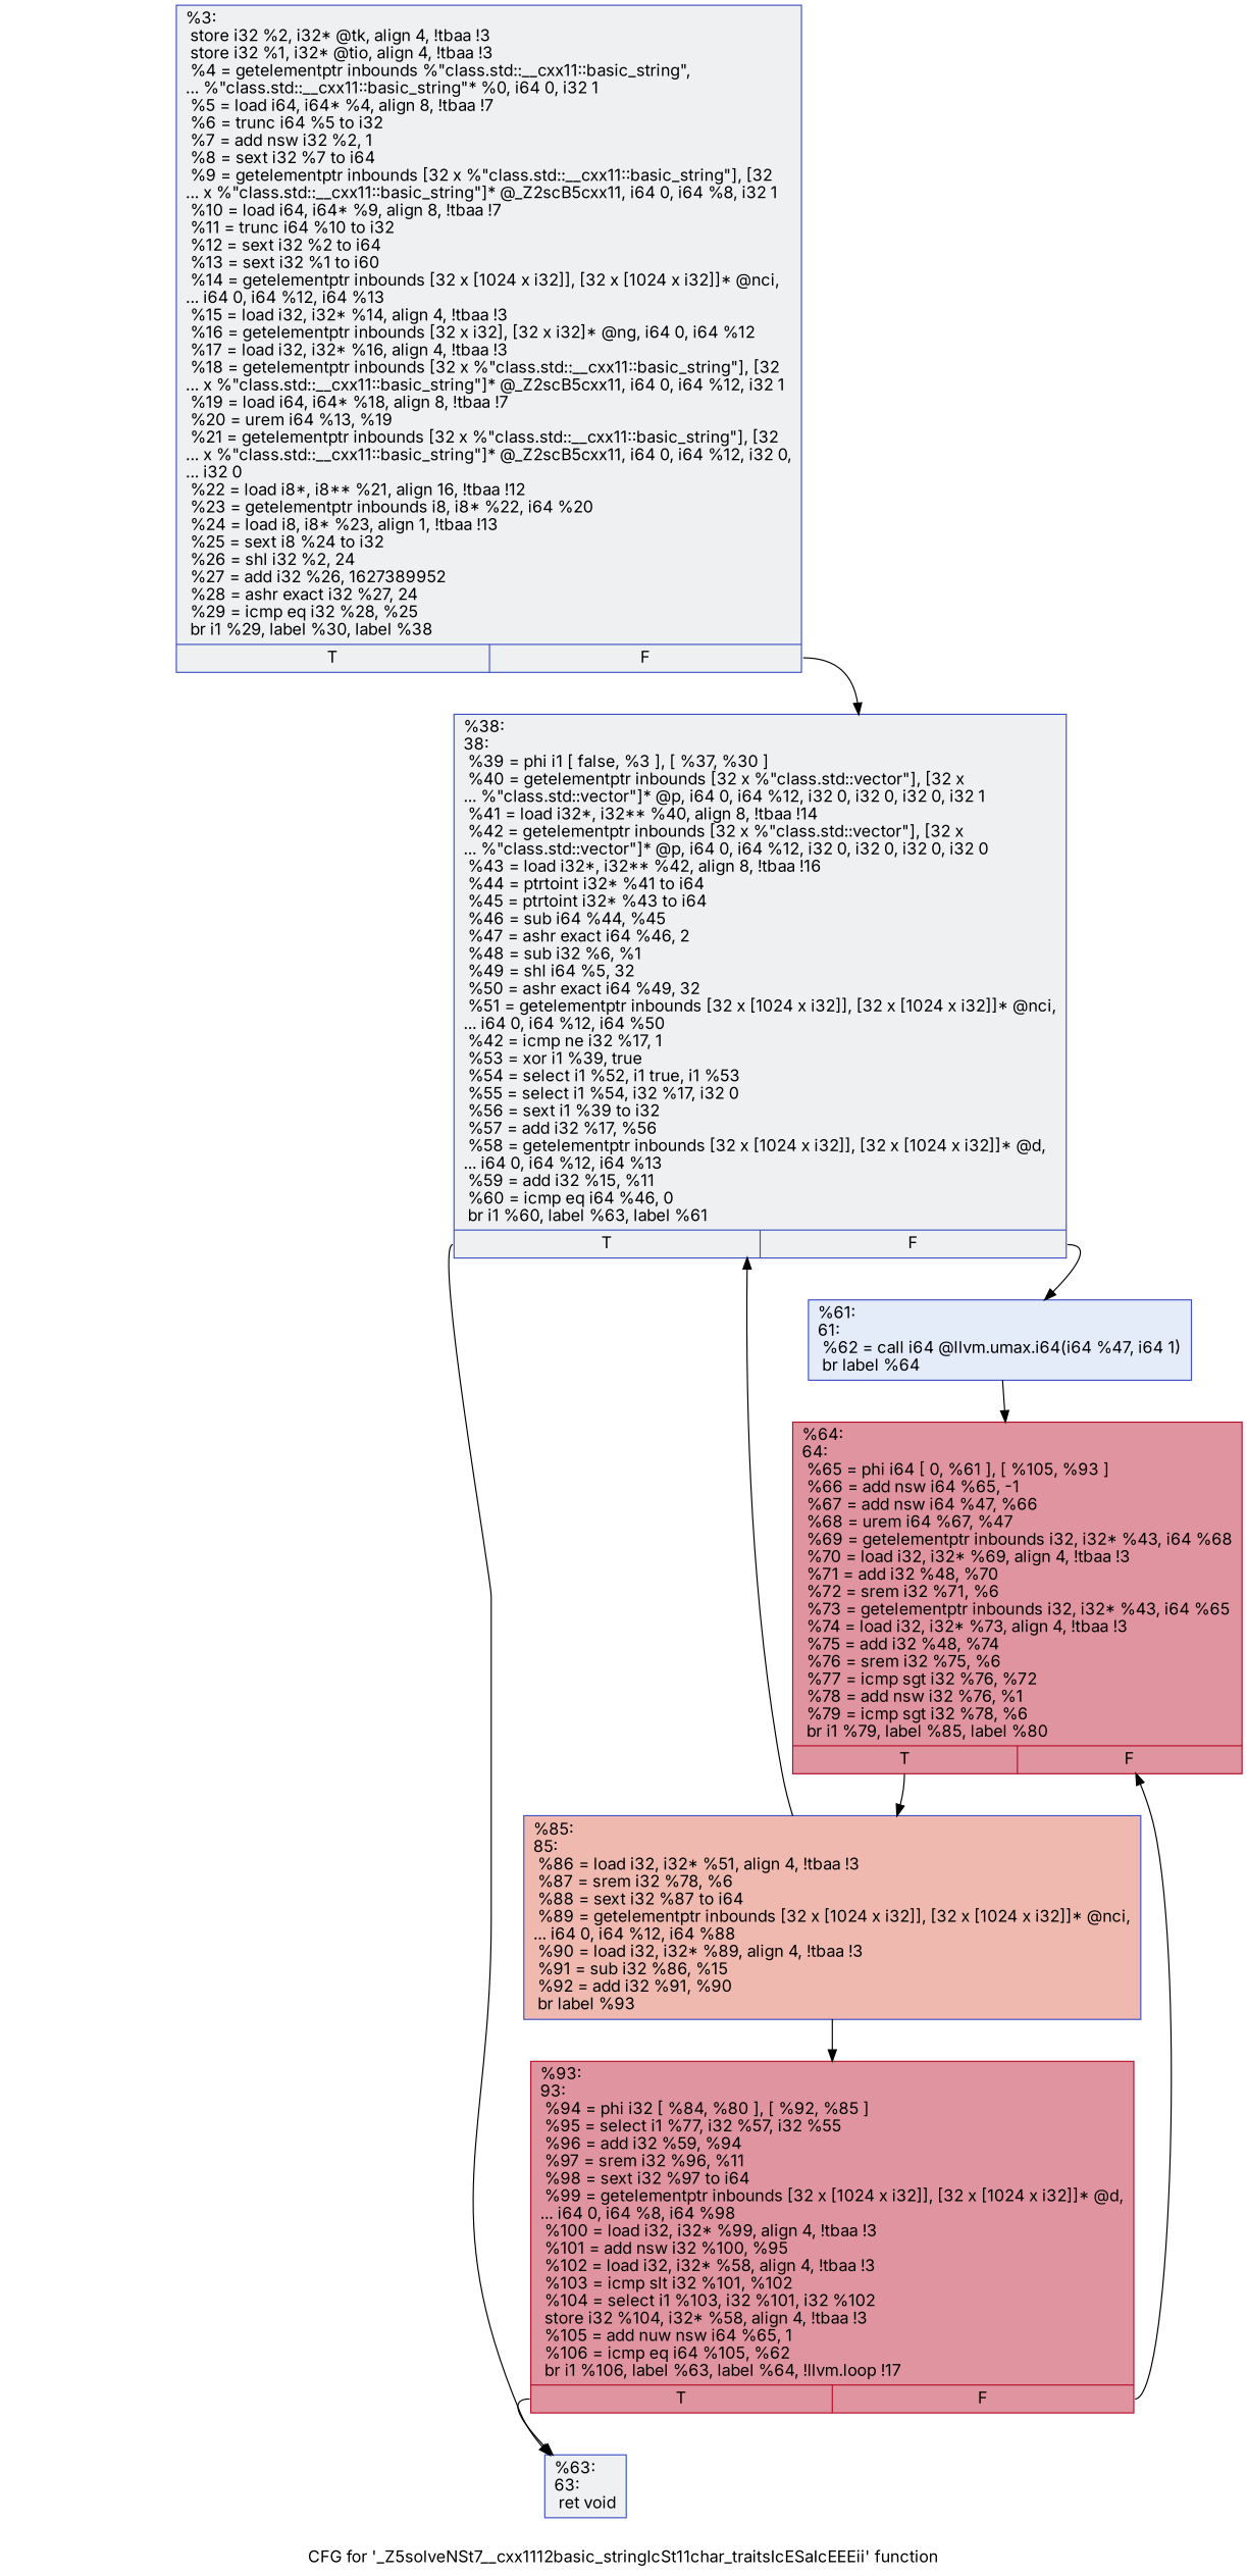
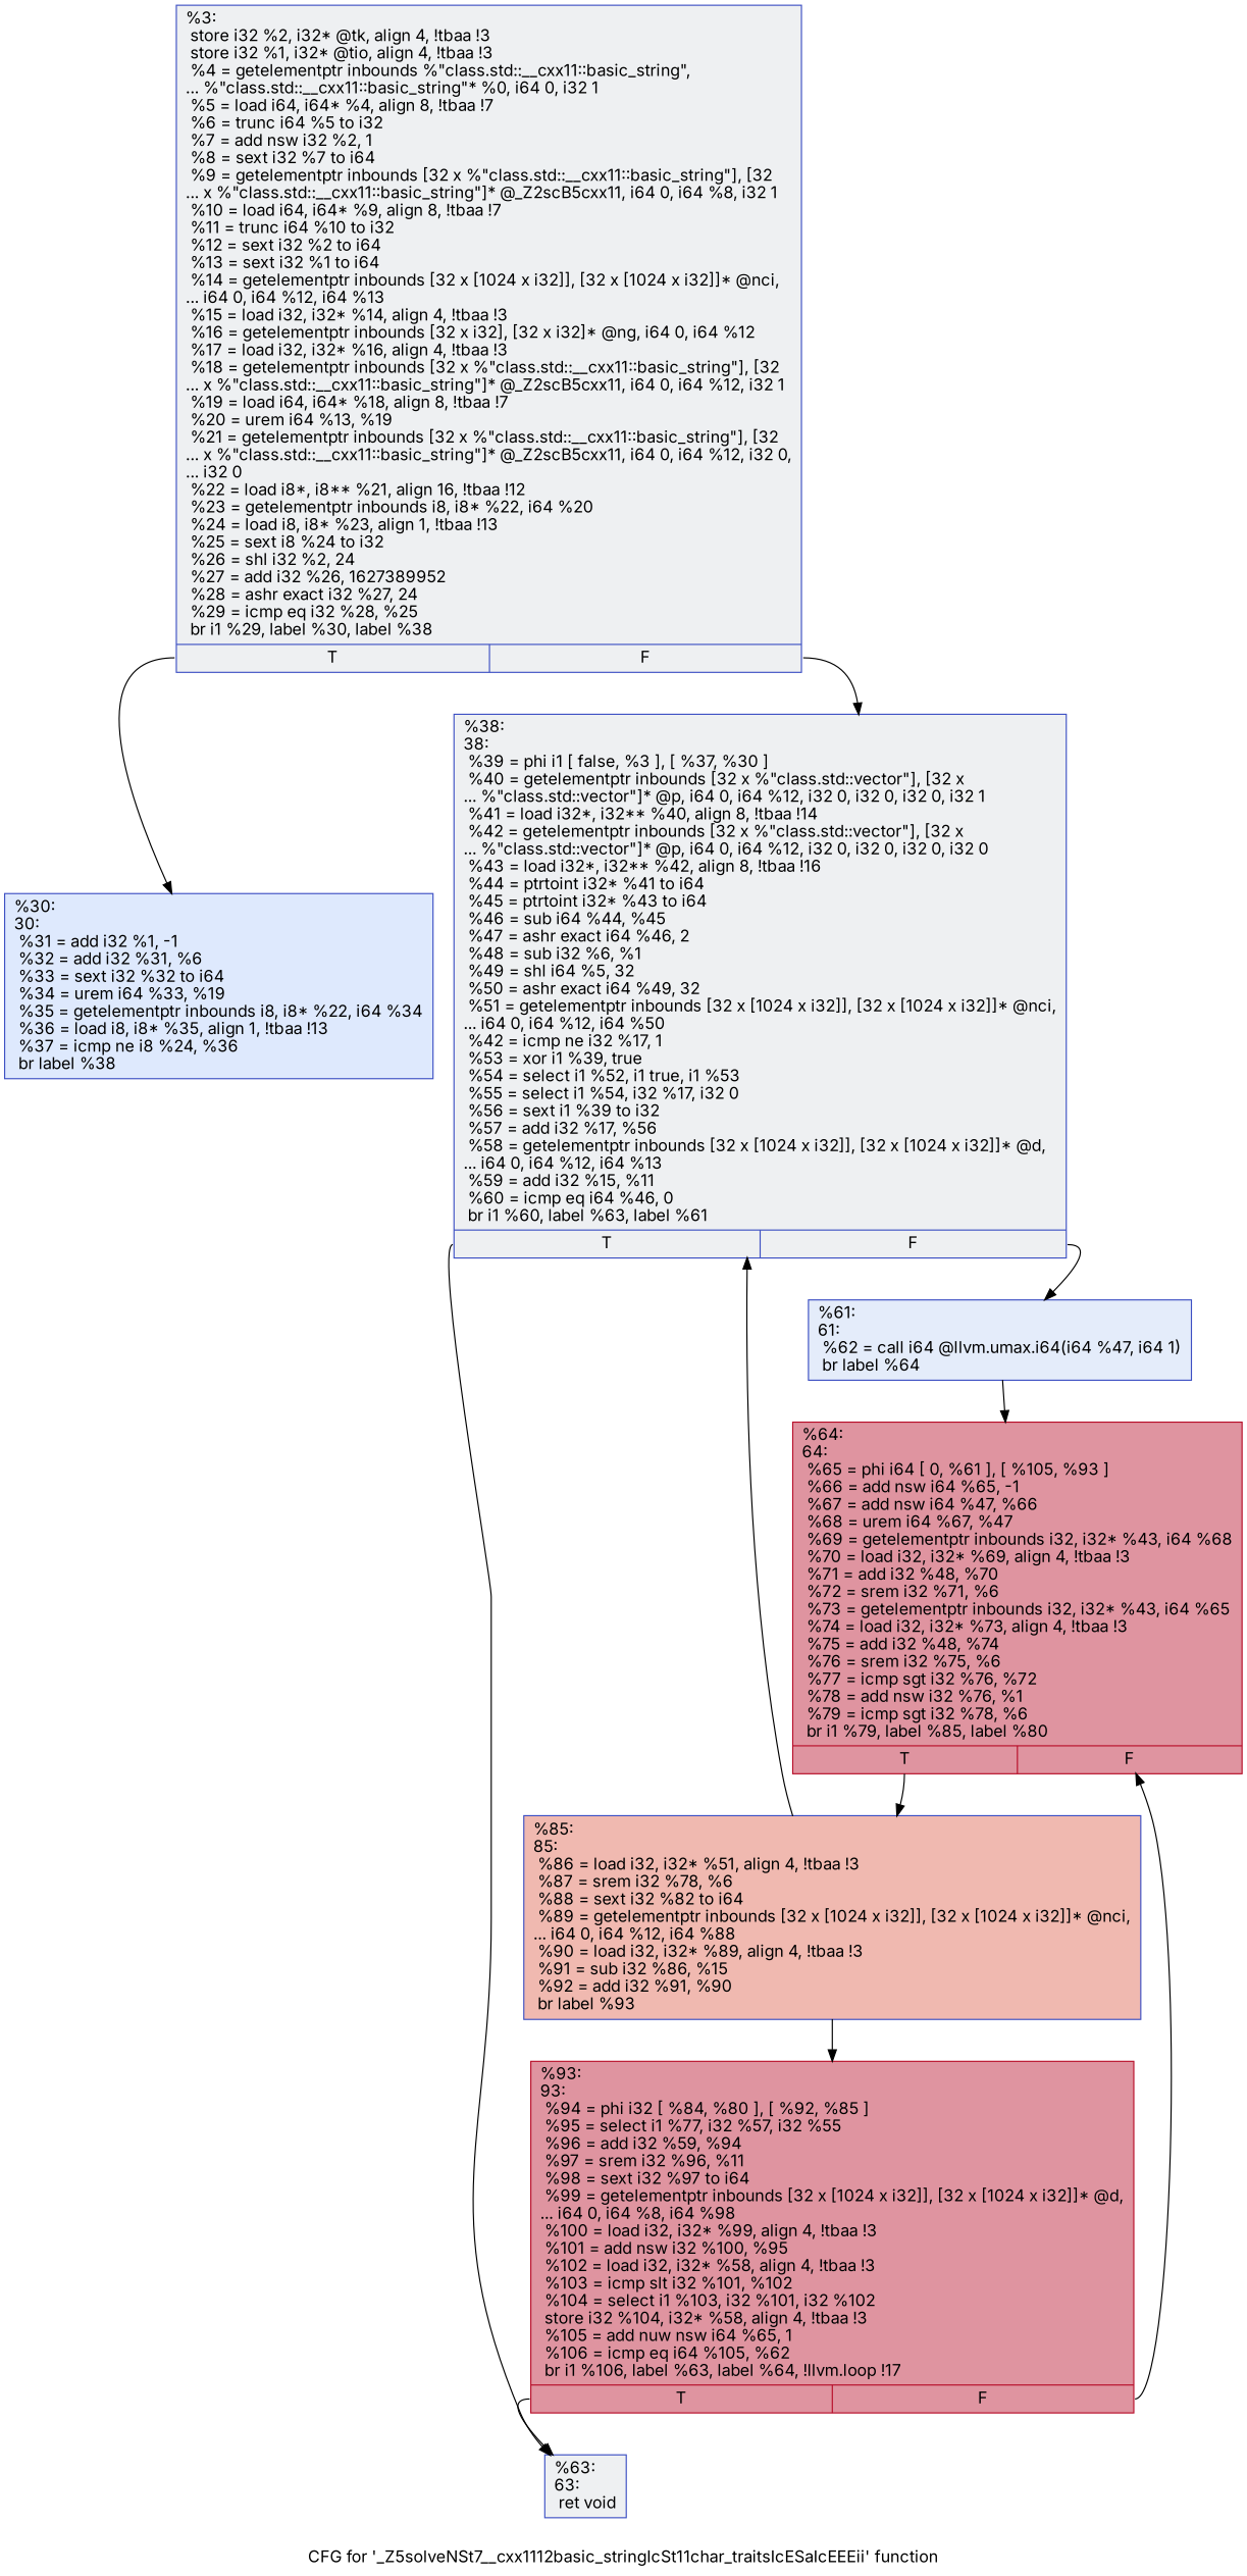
  digraph {
    fontname=Inter
    label="CFG for '_Z5solveNSt7__cxx1112basic_stringIcSt11char_traitsIcESaIcEEEii' function"
    node [color="#3d50c3ff" fillcolor="#d9dce170" fontname=Inter shape=record style=filled]
    edge [fontname=Inter tailport=s0]
-   n1 [label="{%3:\l  store i32 %2, i32* @tk, align 4, !tbaa !3\l  store i32 %1, i32* @tio, align 4, !tbaa !3\l  %4 = getelementptr inbounds %\"class.std::__cxx11::basic_string\",\l... %\"class.std::__cxx11::basic_string\"* %0, i64 0, i32 1\l  %5 = load i64, i64* %4, align 8, !tbaa !7\l  %6 = trunc i64 %5 to i32\l  %7 = add nsw i32 %2, 1\l  %8 = sext i32 %7 to i64\l  %9 = getelementptr inbounds [32 x %\"class.std::__cxx11::basic_string\"], [32\l... x %\"class.std::__cxx11::basic_string\"]* @_Z2scB5cxx11, i64 0, i64 %8, i32 1\l  %10 = load i64, i64* %9, align 8, !tbaa !7\l  %11 = trunc i64 %10 to i32\l  %12 = sext i32 %2 to i64\l  %13 = sext i32 %1 to i60\l  %14 = getelementptr inbounds [32 x [1024 x i32]], [32 x [1024 x i32]]* @nci,\l... i64 0, i64 %12, i64 %13\l  %15 = load i32, i32* %14, align 4, !tbaa !3\l  %16 = getelementptr inbounds [32 x i32], [32 x i32]* @ng, i64 0, i64 %12\l  %17 = load i32, i32* %16, align 4, !tbaa !3\l  %18 = getelementptr inbounds [32 x %\"class.std::__cxx11::basic_string\"], [32\l... x %\"class.std::__cxx11::basic_string\"]* @_Z2scB5cxx11, i64 0, i64 %12, i32 1\l  %19 = load i64, i64* %18, align 8, !tbaa !7\l  %20 = urem i64 %13, %19\l  %21 = getelementptr inbounds [32 x %\"class.std::__cxx11::basic_string\"], [32\l... x %\"class.std::__cxx11::basic_string\"]* @_Z2scB5cxx11, i64 0, i64 %12, i32 0,\l... i32 0\l  %22 = load i8*, i8** %21, align 16, !tbaa !12\l  %23 = getelementptr inbounds i8, i8* %22, i64 %20\l  %24 = load i8, i8* %23, align 1, !tbaa !13\l  %25 = sext i8 %24 to i32\l  %26 = shl i32 %2, 24\l  %27 = add i32 %26, 1627389952\l  %28 = ashr exact i32 %27, 24\l  %29 = icmp eq i32 %28, %25\l  br i1 %29, label %30, label %38\l|{<s0>T|<s1>F}}"]
+   n1 [label="{%3:\l  store i32 %2, i32* @tk, align 4, !tbaa !3\l  store i32 %1, i32* @tio, align 4, !tbaa !3\l  %4 = getelementptr inbounds %\"class.std::__cxx11::basic_string\",\l... %\"class.std::__cxx11::basic_string\"* %0, i64 0, i32 1\l  %5 = load i64, i64* %4, align 8, !tbaa !7\l  %6 = trunc i64 %5 to i32\l  %7 = add nsw i32 %2, 1\l  %8 = sext i32 %7 to i64\l  %9 = getelementptr inbounds [32 x %\"class.std::__cxx11::basic_string\"], [32\l... x %\"class.std::__cxx11::basic_string\"]* @_Z2scB5cxx11, i64 0, i64 %8, i32 1\l  %10 = load i64, i64* %9, align 8, !tbaa !7\l  %11 = trunc i64 %10 to i32\l  %12 = sext i32 %2 to i64\l  %13 = sext i32 %1 to i64\l  %14 = getelementptr inbounds [32 x [1024 x i32]], [32 x [1024 x i32]]* @nci,\l... i64 0, i64 %12, i64 %13\l  %15 = load i32, i32* %14, align 4, !tbaa !3\l  %16 = getelementptr inbounds [32 x i32], [32 x i32]* @ng, i64 0, i64 %12\l  %17 = load i32, i32* %16, align 4, !tbaa !3\l  %18 = getelementptr inbounds [32 x %\"class.std::__cxx11::basic_string\"], [32\l... x %\"class.std::__cxx11::basic_string\"]* @_Z2scB5cxx11, i64 0, i64 %12, i32 1\l  %19 = load i64, i64* %18, align 8, !tbaa !7\l  %20 = urem i64 %13, %19\l  %21 = getelementptr inbounds [32 x %\"class.std::__cxx11::basic_string\"], [32\l... x %\"class.std::__cxx11::basic_string\"]* @_Z2scB5cxx11, i64 0, i64 %12, i32 0,\l... i32 0\l  %22 = load i8*, i8** %21, align 16, !tbaa !12\l  %23 = getelementptr inbounds i8, i8* %22, i64 %20\l  %24 = load i8, i8* %23, align 1, !tbaa !13\l  %25 = sext i8 %24 to i32\l  %26 = shl i32 %2, 24\l  %27 = add i32 %26, 1627389952\l  %28 = ashr exact i32 %27, 24\l  %29 = icmp eq i32 %28, %25\l  br i1 %29, label %30, label %38\l|{<s0>T|<s1>F}}"]
+   n2 [fillcolor="#b5cdfa70" label="{%30:\l30:                                               \l  %31 = add i32 %1, -1\l  %32 = add i32 %31, %6\l  %33 = sext i32 %32 to i64\l  %34 = urem i64 %33, %19\l  %35 = getelementptr inbounds i8, i8* %22, i64 %34\l  %36 = load i8, i8* %35, align 1, !tbaa !13\l  %37 = icmp ne i8 %24, %36\l  br label %38\l}"]
    n3 [label="{%38:\l38:                                               \l  %39 = phi i1 [ false, %3 ], [ %37, %30 ]\l  %40 = getelementptr inbounds [32 x %\"class.std::vector\"], [32 x\l... %\"class.std::vector\"]* @p, i64 0, i64 %12, i32 0, i32 0, i32 0, i32 1\l  %41 = load i32*, i32** %40, align 8, !tbaa !14\l  %42 = getelementptr inbounds [32 x %\"class.std::vector\"], [32 x\l... %\"class.std::vector\"]* @p, i64 0, i64 %12, i32 0, i32 0, i32 0, i32 0\l  %43 = load i32*, i32** %42, align 8, !tbaa !16\l  %44 = ptrtoint i32* %41 to i64\l  %45 = ptrtoint i32* %43 to i64\l  %46 = sub i64 %44, %45\l  %47 = ashr exact i64 %46, 2\l  %48 = sub i32 %6, %1\l  %49 = shl i64 %5, 32\l  %50 = ashr exact i64 %49, 32\l  %51 = getelementptr inbounds [32 x [1024 x i32]], [32 x [1024 x i32]]* @nci,\l... i64 0, i64 %12, i64 %50\l  %42 = icmp ne i32 %17, 1\l  %53 = xor i1 %39, true\l  %54 = select i1 %52, i1 true, i1 %53\l  %55 = select i1 %54, i32 %17, i32 0\l  %56 = sext i1 %39 to i32\l  %57 = add i32 %17, %56\l  %58 = getelementptr inbounds [32 x [1024 x i32]], [32 x [1024 x i32]]* @d,\l... i64 0, i64 %12, i64 %13\l  %59 = add i32 %15, %11\l  %60 = icmp eq i64 %46, 0\l  br i1 %60, label %63, label %61\l|{<s0>T|<s1>F}}"]
    n4 [label="{%63:\l63:                                               \l  ret void\l}"]
    n5 [fillcolor="#c1d4f470" label="{%61:\l61:                                               \l  %62 = call i64 @llvm.umax.i64(i64 %47, i64 1)\l  br label %64\l}"]
    n6 [color="#b70d28ff" fillcolor="#b70d2870" label="{%64:\l64:                                               \l  %65 = phi i64 [ 0, %61 ], [ %105, %93 ]\l  %66 = add nsw i64 %65, -1\l  %67 = add nsw i64 %47, %66\l  %68 = urem i64 %67, %47\l  %69 = getelementptr inbounds i32, i32* %43, i64 %68\l  %70 = load i32, i32* %69, align 4, !tbaa !3\l  %71 = add i32 %48, %70\l  %72 = srem i32 %71, %6\l  %73 = getelementptr inbounds i32, i32* %43, i64 %65\l  %74 = load i32, i32* %73, align 4, !tbaa !3\l  %75 = add i32 %48, %74\l  %76 = srem i32 %75, %6\l  %77 = icmp sgt i32 %76, %72\l  %78 = add nsw i32 %76, %1\l  %79 = icmp sgt i32 %78, %6\l  br i1 %79, label %85, label %80\l|{<s0>T|<s1>F}}"]
-   n7 [fillcolor="#de614d70" label="{%85:\l85:                                               \l  %86 = load i32, i32* %51, align 4, !tbaa !3\l  %87 = srem i32 %78, %6\l  %88 = sext i32 %87 to i64\l  %89 = getelementptr inbounds [32 x [1024 x i32]], [32 x [1024 x i32]]* @nci,\l... i64 0, i64 %12, i64 %88\l  %90 = load i32, i32* %89, align 4, !tbaa !3\l  %91 = sub i32 %86, %15\l  %92 = add i32 %91, %90\l  br label %93\l}"]
+   n7 [fillcolor="#de614d70" label="{%85:\l85:                                               \l  %86 = load i32, i32* %51, align 4, !tbaa !3\l  %87 = srem i32 %78, %6\l  %88 = sext i32 %82 to i64\l  %89 = getelementptr inbounds [32 x [1024 x i32]], [32 x [1024 x i32]]* @nci,\l... i64 0, i64 %12, i64 %88\l  %90 = load i32, i32* %89, align 4, !tbaa !3\l  %91 = sub i32 %86, %15\l  %92 = add i32 %91, %90\l  br label %93\l}"]
    n8 [color="#b70d28ff" fillcolor="#b70d2870" label="{%93:\l93:                                               \l  %94 = phi i32 [ %84, %80 ], [ %92, %85 ]\l  %95 = select i1 %77, i32 %57, i32 %55\l  %96 = add i32 %59, %94\l  %97 = srem i32 %96, %11\l  %98 = sext i32 %97 to i64\l  %99 = getelementptr inbounds [32 x [1024 x i32]], [32 x [1024 x i32]]* @d,\l... i64 0, i64 %8, i64 %98\l  %100 = load i32, i32* %99, align 4, !tbaa !3\l  %101 = add nsw i32 %100, %95\l  %102 = load i32, i32* %58, align 4, !tbaa !3\l  %103 = icmp slt i32 %101, %102\l  %104 = select i1 %103, i32 %101, i32 %102\l  store i32 %104, i32* %58, align 4, !tbaa !3\l  %105 = add nuw nsw i64 %65, 1\l  %106 = icmp eq i64 %105, %62\l  br i1 %106, label %63, label %64, !llvm.loop !17\l|{<s0>T|<s1>F}}"]
+   n1 -> n2
    n1 -> n3 [tailport=s1]
    n3 -> n4
    n3 -> n5 [tailport=s1]
    n5 -> n6 [tailport=""]
    n6 -> n7
    n7 -> n3 [tailport=""]
    n7 -> n8 [tailport=""]
    n8 -> n4
    n8 -> n6 [tailport=s1]
  }
